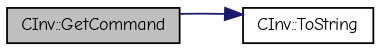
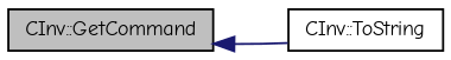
  digraph {
    rankdir=LR
    fontname="Comic Neue"
    node [color=black fontname="Comic Neue" fontsize=10 shape=record style=filled]
    n1 [fillcolor=grey75 fontcolor=black height=0.2 label="CInv::GetCommand" width=0.4]
    n2 [fillcolor=white height=0.2 label="CInv::ToString" width=0.4]
-   n2 -> n1 [color=midnightblue dir=back fontname="Comic Neue" fontsize=10 labelfontname=Helvetica labelfontsize=10 style=solid]
+   n1 -> n2 [color=midnightblue dir=back fontname="Comic Neue" fontsize=10 labelfontname=Helvetica labelfontsize=10 style=solid]
  }
